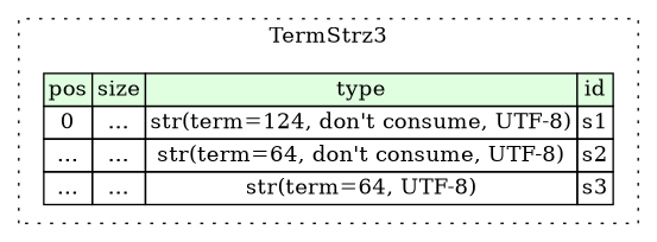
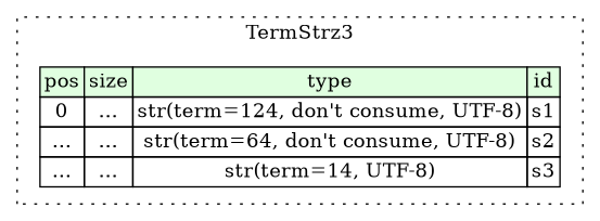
  digraph {
    rankdir=LR
-   n1 [label=<<TABLE BORDER="0" CELLBORDER="1" CELLSPACING="0"> 			<TR><TD BGCOLOR="#E0FFE0">pos</TD><TD BGCOLOR="#E0FFE0">size</TD><TD BGCOLOR="#E0FFE0">type</TD><TD BGCOLOR="#E0FFE0">id</TD></TR> 			<TR><TD PORT="s1_pos">0</TD><TD PORT="s1_size">...</TD><TD>str(term=124, don't consume, UTF-8)</TD><TD PORT="s1_type">s1</TD></TR> 			<TR><TD PORT="s2_pos">...</TD><TD PORT="s2_size">...</TD><TD>str(term=64, don't consume, UTF-8)</TD><TD PORT="s2_type">s2</TD></TR> 			<TR><TD PORT="s3_pos">...</TD><TD PORT="s3_size">...</TD><TD>str(term=64, UTF-8)</TD><TD PORT="s3_type">s3</TD></TR> 		</TABLE>> shape=plaintext]
+   n1 [label=<<TABLE BORDER="0" CELLBORDER="1" CELLSPACING="0"> 			<TR><TD BGCOLOR="#E0FFE0">pos</TD><TD BGCOLOR="#E0FFE0">size</TD><TD BGCOLOR="#E0FFE0">type</TD><TD BGCOLOR="#E0FFE0">id</TD></TR> 			<TR><TD PORT="s1_pos">0</TD><TD PORT="s1_size">...</TD><TD>str(term=124, don't consume, UTF-8)</TD><TD PORT="s1_type">s1</TD></TR> 			<TR><TD PORT="s2_pos">...</TD><TD PORT="s2_size">...</TD><TD>str(term=64, don't consume, UTF-8)</TD><TD PORT="s2_type">s2</TD></TR> 			<TR><TD PORT="s3_pos">...</TD><TD PORT="s3_size">...</TD><TD>str(term=14, UTF-8)</TD><TD PORT="s3_type">s3</TD></TR> 		</TABLE>> shape=plaintext]
    subgraph cluster_1 {
      label=TermStrz3
      style=dotted
      n1
    }
  }
